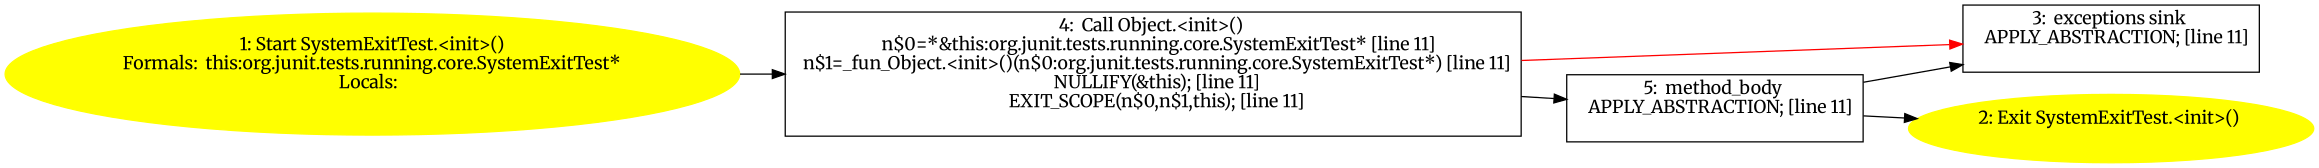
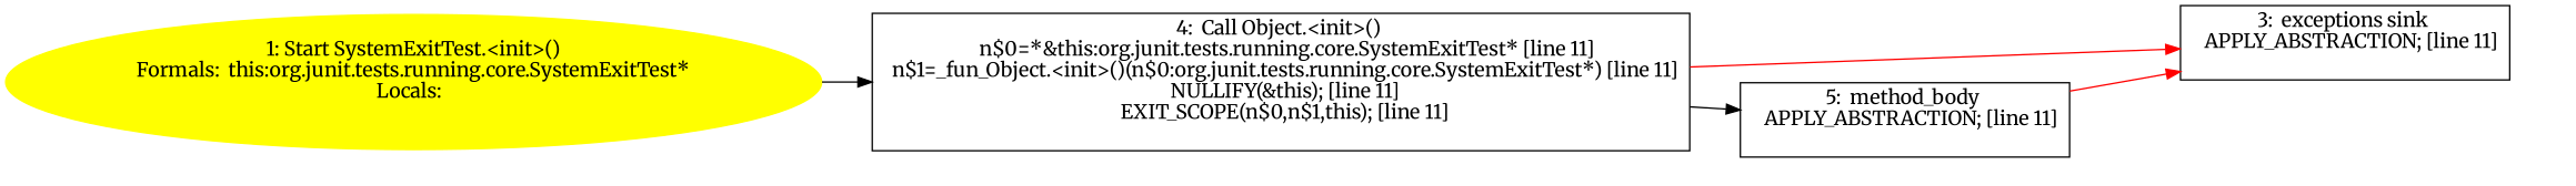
  digraph {
    fontname=Merriweather
    rankdir=LR
    node [fontname=Merriweather shape=box]
    edge [fontname=Merriweather]
    n1 [color=yellow label="1: Start SystemExitTest.<init>()\nFormals:  this:org.junit.tests.running.core.SystemExitTest*\nLocals:  \n  " style=filled shape=""]
    n2 [label="4:  Call Object.<init>() \n   n$0=*&this:org.junit.tests.running.core.SystemExitTest* [line 11]\n  n$1=_fun_Object.<init>()(n$0:org.junit.tests.running.core.SystemExitTest*) [line 11]\n  NULLIFY(&this); [line 11]\n  EXIT_SCOPE(n$0,n$1,this); [line 11]\n "]
    n3 [label="3:  exceptions sink \n   APPLY_ABSTRACTION; [line 11]\n "]
    n4 [label="5:  method_body \n   APPLY_ABSTRACTION; [line 11]\n "]
-   n5 [color=yellow label="2: Exit SystemExitTest.<init>() \n  " style=filled shape=""]
    n1 -> n2
    n2 -> n3 [color=red]
    n2 -> n4
-   n4 -> n3 [color=black]
-   n4 -> n5
+   n4 -> n3 [color=red]
  }
